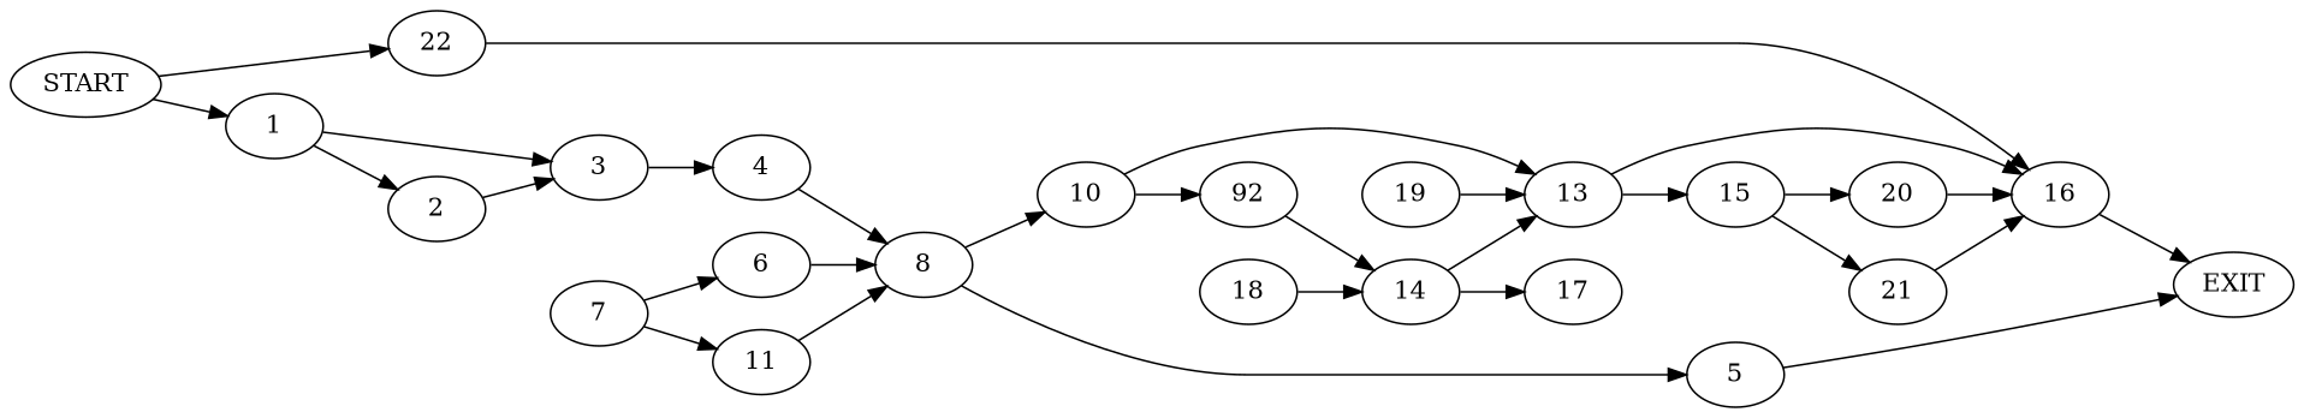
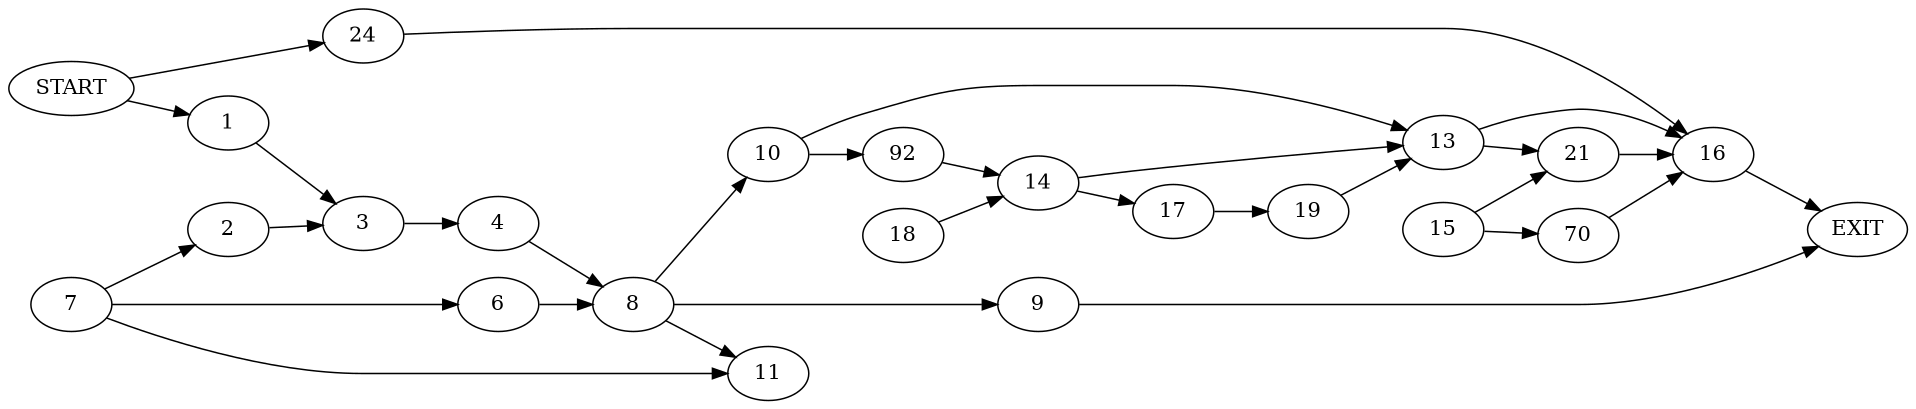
  digraph {
    rankdir=LR
    n1 [label=START]
    1
-   22
+   22 [label=24]
    2
    3
    16
    n7 [label=EXIT]
    4
    8
-   9 [label=5]
+   9
    10
    6
    7
    11
    n15 [label=92]
    13
    14
    15
    17
-   20
+   20 [label=70]
    21
    19
    18
    n1 -> 1
    n1 -> 22
-   1 -> 2
+   7 -> 2
    1 -> 3
    22 -> 16
    2 -> 3
    3 -> 4
    16 -> n7
    4 -> 8
    8 -> 9
    8 -> 10
    9 -> n7
    10 -> n15
    10 -> 13
    6 -> 8
    7 -> 6
    7 -> 11
-   11 -> 8
+   8 -> 11
    n15 -> 14
    13 -> 16
-   13 -> 15
+   13 -> 21
    14 -> 13
    14 -> 17
    15 -> 20
    15 -> 21
+   17 -> 19
    20 -> 16
    21 -> 16
    19 -> 13
    18 -> 14
  }
